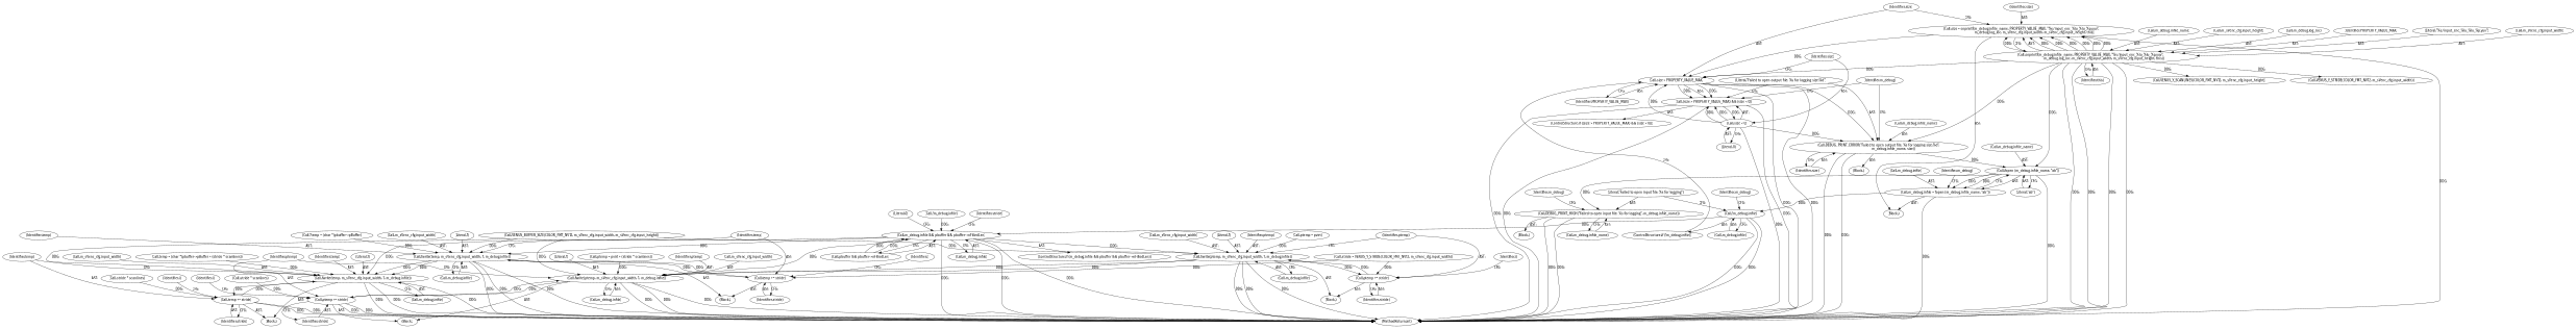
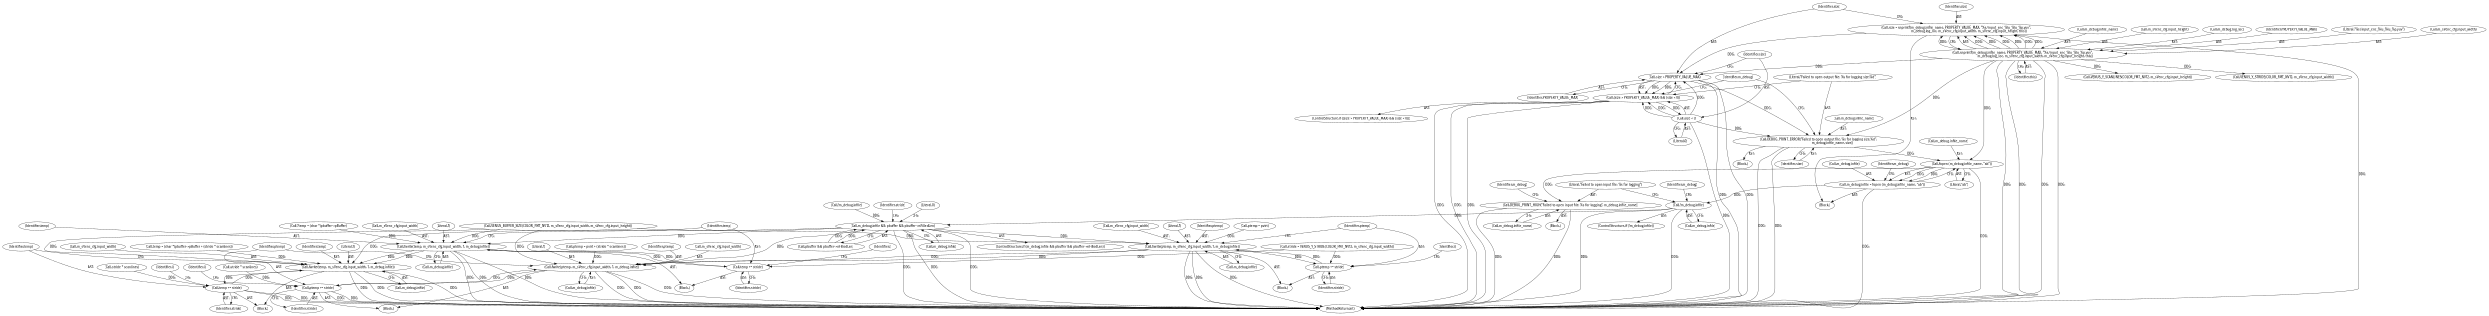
  digraph {
    fontname="Fira Sans"
    node [fontname="Fira Sans"]
    edge [fontname="Fira Sans"]
    n1 [label="(Call,size = snprintf(m_debug.infile_name, PROPERTY_VALUE_MAX, \"%s/input_enc_%lu_%lu_%p.yuv\",\n                             m_debug.log_loc, m_sVenc_cfg.input_width, m_sVenc_cfg.input_height, this))"]
    n2 [label="(Call,snprintf(m_debug.infile_name, PROPERTY_VALUE_MAX, \"%s/input_enc_%lu_%lu_%p.yuv\",\n                             m_debug.log_loc, m_sVenc_cfg.input_width, m_sVenc_cfg.input_height, this))"]
    n3 [label="(Call,size > PROPERTY_VALUE_MAX)"]
    n4 [label="(MethodReturn,int)"]
    n5 [label="(Block,)"]
    n6 [label="(Call,DEBUG_PRINT_ERROR(\"Failed to open output file: %s for logging size:%d\",\n                                m_debug.infile_name, size))"]
    n7 [label="(Call,fopen (m_debug.infile_name, \"ab\"))"]
    n8 [label="(Call,VENUS_Y_SCANLINES(COLOR_FMT_NV12, m_sVenc_cfg.input_height))"]
    n9 [label="(Call,VENUS_Y_STRIDE(COLOR_FMT_NV12, m_sVenc_cfg.input_width))"]
    n10 [label="(Identifier,this)"]
    n11 [label="(Call,(size > PROPERTY_VALUE_MAX) && (size < 0))"]
    n12 [label="(Identifier,PROPERTY_VALUE_MAX)"]
    n13 [label="(Identifier,size)"]
    n14 [label="(Block,)"]
    n15 [label="(Call,m_debug.infile = fopen (m_debug.infile_name, \"ab\"))"]
    n16 [label="(Call,DEBUG_PRINT_HIGH(\"Failed to open input file: %s for logging\", m_debug.infile_name))"]
    n17 [label="(Literal,\"ab\")"]
    n18 [label="(Call,size < 0)"]
    n19 [label="(ControlStructure,if ((size > PROPERTY_VALUE_MAX) && (size < 0)))"]
    n20 [label="(Literal,0)"]
    n21 [label="(Call,!m_debug.infile)"]
    n22 [label="(Call,m_debug.infile_name)"]
    n23 [label="(Block,)"]
    n24 [label="(Call,m_debug.infile && pbuffer && pbuffer->nFilledLen)"]
    n25 [label="(ControlStructure,if (!m_debug.infile))"]
    n26 [label="(Call,m_debug.infile)"]
    n27 [label="(Call,fwrite(ptemp, m_sVenc_cfg.input_width, 1, m_debug.infile))"]
    n28 [label="(Call,fwrite(ptemp, m_sVenc_cfg.input_width, 1, m_debug.infile))"]
    n29 [label="(Call,fwrite(temp, m_sVenc_cfg.input_width, 1, m_debug.infile))"]
    n30 [label="(Call,fwrite(temp, m_sVenc_cfg.input_width, 1, m_debug.infile))"]
    n31 [label="(ControlStructure,if (m_debug.infile && pbuffer && pbuffer->nFilledLen))"]
    n32 [label="(Call,m_debug.infile)"]
    n33 [label="(Call,pbuffer && pbuffer->nFilledLen)"]
    n34 [label="(Call,ptemp += stride)"]
    n35 [label="(Block,)"]
    n36 [label="(Call,m_debug.infile)"]
    n37 [label="(Call,ptemp += stride)"]
    n38 [label="(Block,)"]
    n39 [label="(Call,m_debug.infile)"]
    n40 [label="(Call,temp += stride)"]
    n41 [label="(Block,)"]
    n42 [label="(Call,m_debug.infile)"]
    n43 [label="(Call,temp += stride)"]
    n44 [label="(Block,)"]
    n45 [label="(Call,m_debug.infile)"]
    n46 [label="(Identifier,stride)"]
    n47 [label="(Identifier,stride)"]
    n48 [label="(Identifier,stride)"]
    n49 [label="(Identifier,stride)"]
    n50 [label="(Call,m_sVenc_cfg.input_width)"]
    n51 [label="(Call,temp = (char *)pbuffer->pBuffer + (stride * scanlines))"]
    n52 [label="(Call,m_debug.infile_name)"]
    n53 [label="(Identifier,m_debug)"]
    n54 [label="(Identifier,i)"]
    n55 [label="(Literal,\"Failed to open input file: %s for logging\")"]
    n56 [label="(Call,ptemp = pvirt + (stride * scanlines))"]
    n57 [label="(Identifier,stride)"]
    n58 [label="(Identifier,i)"]
    n59 [label="(Literal,0)"]
    n60 [label="(Call,!m_debug.infile)"]
    n61 [label="(Identifier,size)"]
    n62 [label="(Identifier,ptemp)"]
    n63 [label="(Call,m_sVenc_cfg.input_width)"]
    n64 [label="(Identifier,size)"]
    n65 [label="(Call,stride * scanlines)"]
    n66 [label="(Identifier,m_debug)"]
    n67 [label="(Call,m_sVenc_cfg.input_height)"]
    n68 [label="(Call,m_debug.log_loc)"]
    n69 [label="(Identifier,PROPERTY_VALUE_MAX)"]
    n70 [label="(Call,m_sVenc_cfg.input_width)"]
    n71 [label="(Call,m_debug.infile_name)"]
    n72 [label="(Identifier,ptemp)"]
    n73 [label="(Identifier,temp)"]
    n74 [label="(Call,m_debug.infile)"]
    n75 [label="(Call,ptemp = pvirt)"]
    n76 [label="(Call,m_sVenc_cfg.input_width)"]
    n77 [label="(Identifier,ptemp)"]
    n78 [label="(Literal,1)"]
    n79 [label="(Identifier,m_debug)"]
    n80 [label="(Call,stride = VENUS_Y_STRIDE(COLOR_FMT_NV12, m_sVenc_cfg.input_width))"]
    n81 [label="(Call,m_debug.infile_name)"]
    n82 [label="(Literal,\"%s/input_enc_%lu_%lu_%p.yuv\")"]
    n83 [label="(Literal,\"Failed to open output file: %s for logging size:%d\")"]
    n84 [label="(Identifier,temp)"]
    n85 [label="(Identifier,i)"]
    n86 [label="(Identifier,size)"]
    n87 [label="(Literal,1)"]
    n88 [label="(Literal,1)"]
    n89 [label="(Identifier,m_debug)"]
    n90 [label="(Identifier,i)"]
    n91 [label="(Call,m_sVenc_cfg.input_width)"]
    n92 [label="(Literal,1)"]
    n93 [label="(Call,VENUS_BUFFER_SIZE(COLOR_FMT_NV12, m_sVenc_cfg.input_width, m_sVenc_cfg.input_height))"]
    n94 [label="(Identifier,ptemp)"]
    n95 [label="(Identifier,temp)"]
    n96 [label="(Identifier,temp)"]
    n97 [label="(Call,stride * scanlines)"]
    n98 [label="(Call,*temp = (char *)pbuffer->pBuffer)"]
    n1 -> n2 [label="CFG: "]
    n1 -> n3 [label="DDG: "]
    n1 -> n4 [label="DDG: "]
    n1 -> n5 [label="AST: "]
    n2 -> n1 [label="AST: "]
    n2 -> n1 [label="DDG: "]
    n2 -> n1 [label="DDG: "]
    n2 -> n1 [label="DDG: "]
    n2 -> n1 [label="DDG: "]
    n2 -> n1 [label="DDG: "]
    n2 -> n1 [label="DDG: "]
    n2 -> n1 [label="DDG: "]
    n2 -> n3 [label="DDG: "]
    n2 -> n4 [label="DDG: "]
    n2 -> n4 [label="DDG: "]
    n2 -> n4 [label="DDG: "]
    n2 -> n4 [label="DDG: "]
    n2 -> n6 [label="DDG: "]
    n2 -> n7 [label="DDG: "]
    n2 -> n8 [label="DDG: "]
    n2 -> n9 [label="DDG: "]
    n2 -> n10 [label="CFG: "]
    n3 -> n4 [label="DDG: "]
    n3 -> n4 [label="DDG: "]
    n3 -> n6 [label="DDG: "]
    n3 -> n11 [label="AST: "]
    n3 -> n11 [label="DDG: "]
    n3 -> n11 [label="DDG: "]
    n3 -> n12 [label="CFG: "]
    n6 -> n4 [label="DDG: "]
    n6 -> n4 [label="DDG: "]
    n6 -> n7 [label="DDG: "]
    n6 -> n13 [label="CFG: "]
    n6 -> n14 [label="AST: "]
    n7 -> n4 [label="DDG: "]
    n7 -> n15 [label="AST: "]
    n7 -> n15 [label="DDG: "]
    n7 -> n15 [label="DDG: "]
    n7 -> n16 [label="DDG: "]
    n7 -> n17 [label="CFG: "]
    n10 -> n2 [label="AST: "]
-   n25 -> n3 [label="CFG: "]
+   n11 -> n3 [label="CFG: "]
    n11 -> n4 [label="DDG: "]
    n11 -> n4 [label="DDG: "]
    n11 -> n4 [label="DDG: "]
    n11 -> n18 [label="DDG: "]
    n11 -> n19 [label="AST: "]
    n12 -> n3 [label="AST: "]
    n13 -> n6 [label="AST: "]
    n15 -> n4 [label="DDG: "]
    n15 -> n5 [label="AST: "]
    n15 -> n7 [label="CFG: "]
    n15 -> n21 [label="DDG: "]
    n16 -> n4 [label="DDG: "]
    n16 -> n4 [label="DDG: "]
    n16 -> n22 [label="CFG: "]
    n16 -> n23 [label="AST: "]
    n17 -> n7 [label="AST: "]
    n18 -> n3 [label="DDG: "]
    n18 -> n4 [label="DDG: "]
    n18 -> n6 [label="DDG: "]
    n18 -> n11 [label="AST: "]
    n18 -> n11 [label="DDG: "]
    n18 -> n11 [label="DDG: "]
    n18 -> n20 [label="CFG: "]
    n20 -> n18 [label="AST: "]
    n21 -> n4 [label="DDG: "]
    n21 -> n4 [label="DDG: "]
    n21 -> n24 [label="DDG: "]
    n21 -> n25 [label="AST: "]
    n21 -> n26 [label="CFG: "]
    n22 -> n16 [label="AST: "]
    n24 -> n4 [label="DDG: "]
    n24 -> n4 [label="DDG: "]
    n24 -> n4 [label="DDG: "]
    n24 -> n27 [label="DDG: "]
    n24 -> n28 [label="DDG: "]
    n24 -> n29 [label="DDG: "]
    n24 -> n30 [label="DDG: "]
    n24 -> n31 [label="AST: "]
    n24 -> n32 [label="CFG: "]
    n24 -> n33 [label="CFG: "]
    n26 -> n21 [label="AST: "]
    n27 -> n4 [label="DDG: "]
    n27 -> n4 [label="DDG: "]
    n27 -> n4 [label="DDG: "]
    n27 -> n28 [label="DDG: "]
    n27 -> n28 [label="DDG: "]
    n27 -> n34 [label="DDG: "]
    n27 -> n35 [label="AST: "]
    n27 -> n36 [label="CFG: "]
    n28 -> n4 [label="DDG: "]
    n28 -> n4 [label="DDG: "]
    n28 -> n4 [label="DDG: "]
    n28 -> n37 [label="DDG: "]
    n28 -> n38 [label="AST: "]
    n28 -> n39 [label="CFG: "]
    n29 -> n4 [label="DDG: "]
    n29 -> n4 [label="DDG: "]
    n29 -> n4 [label="DDG: "]
    n29 -> n30 [label="DDG: "]
    n29 -> n30 [label="DDG: "]
    n29 -> n40 [label="DDG: "]
    n29 -> n41 [label="AST: "]
    n29 -> n42 [label="CFG: "]
    n30 -> n4 [label="DDG: "]
    n30 -> n4 [label="DDG: "]
    n30 -> n4 [label="DDG: "]
    n30 -> n43 [label="DDG: "]
    n30 -> n44 [label="AST: "]
    n30 -> n45 [label="CFG: "]
    n32 -> n24 [label="AST: "]
    n33 -> n24 [label="AST: "]
    n33 -> n24 [label="DDG: "]
    n33 -> n24 [label="DDG: "]
    n34 -> n27 [label="DDG: "]
    n34 -> n35 [label="AST: "]
    n34 -> n46 [label="CFG: "]
    n36 -> n27 [label="AST: "]
    n37 -> n4 [label="DDG: "]
    n37 -> n4 [label="DDG: "]
    n37 -> n28 [label="DDG: "]
    n37 -> n38 [label="AST: "]
    n37 -> n47 [label="CFG: "]
    n39 -> n28 [label="AST: "]
    n40 -> n29 [label="DDG: "]
    n40 -> n41 [label="AST: "]
    n40 -> n48 [label="CFG: "]
    n42 -> n29 [label="AST: "]
    n43 -> n4 [label="DDG: "]
    n43 -> n4 [label="DDG: "]
    n43 -> n30 [label="DDG: "]
    n43 -> n44 [label="AST: "]
    n43 -> n49 [label="CFG: "]
    n45 -> n30 [label="AST: "]
    n46 -> n34 [label="AST: "]
    n47 -> n37 [label="AST: "]
    n48 -> n40 [label="AST: "]
    n49 -> n43 [label="AST: "]
    n50 -> n30 [label="AST: "]
    n51 -> n30 [label="DDG: "]
    n52 -> n2 [label="AST: "]
    n53 -> n6 [label="CFG: "]
    n53 -> n11 [label="CFG: "]
    n54 -> n34 [label="CFG: "]
    n55 -> n16 [label="AST: "]
    n55 -> n21 [label="CFG: "]
    n56 -> n28 [label="DDG: "]
    n57 -> n24 [label="CFG: "]
    n58 -> n40 [label="CFG: "]
    n59 -> n24 [label="CFG: "]
    n60 -> n24 [label="DDG: "]
    n61 -> n1 [label="AST: "]
    n62 -> n28 [label="AST: "]
    n63 -> n29 [label="AST: "]
    n64 -> n1 [label="CFG: "]
    n64 -> n3 [label="AST: "]
    n65 -> n37 [label="DDG: "]
    n66 -> n16 [label="CFG: "]
    n67 -> n2 [label="AST: "]
    n68 -> n2 [label="AST: "]
    n69 -> n2 [label="AST: "]
    n70 -> n28 [label="AST: "]
    n71 -> n7 [label="AST: "]
    n72 -> n27 [label="AST: "]
    n73 -> n29 [label="CFG: "]
    n73 -> n40 [label="AST: "]
    n74 -> n15 [label="AST: "]
    n75 -> n27 [label="DDG: "]
    n76 -> n27 [label="AST: "]
    n77 -> n28 [label="CFG: "]
    n77 -> n37 [label="AST: "]
    n78 -> n29 [label="AST: "]
    n79 -> n15 [label="CFG: "]
    n80 -> n34 [label="DDG: "]
    n80 -> n40 [label="DDG: "]
    n81 -> n6 [label="AST: "]
    n82 -> n2 [label="AST: "]
    n83 -> n6 [label="AST: "]
    n83 -> n11 [label="CFG: "]
    n84 -> n30 [label="AST: "]
    n85 -> n37 [label="CFG: "]
    n86 -> n3 [label="CFG: "]
    n86 -> n18 [label="AST: "]
    n87 -> n30 [label="AST: "]
    n88 -> n27 [label="AST: "]
    n89 -> n21 [label="CFG: "]
    n90 -> n43 [label="CFG: "]
    n91 -> n2 [label="AST: "]
    n92 -> n28 [label="AST: "]
    n93 -> n27 [label="DDG: "]
    n93 -> n28 [label="DDG: "]
    n93 -> n29 [label="DDG: "]
    n93 -> n30 [label="DDG: "]
    n94 -> n27 [label="CFG: "]
    n94 -> n34 [label="AST: "]
    n95 -> n30 [label="CFG: "]
    n95 -> n43 [label="AST: "]
    n96 -> n29 [label="AST: "]
    n97 -> n43 [label="DDG: "]
    n98 -> n29 [label="DDG: "]
  }
